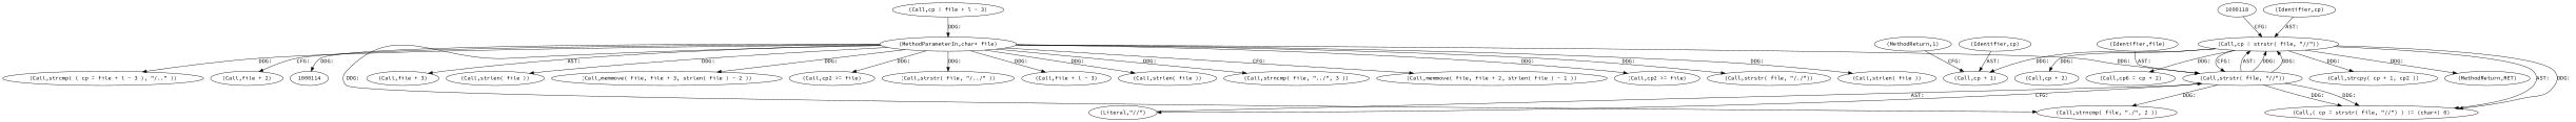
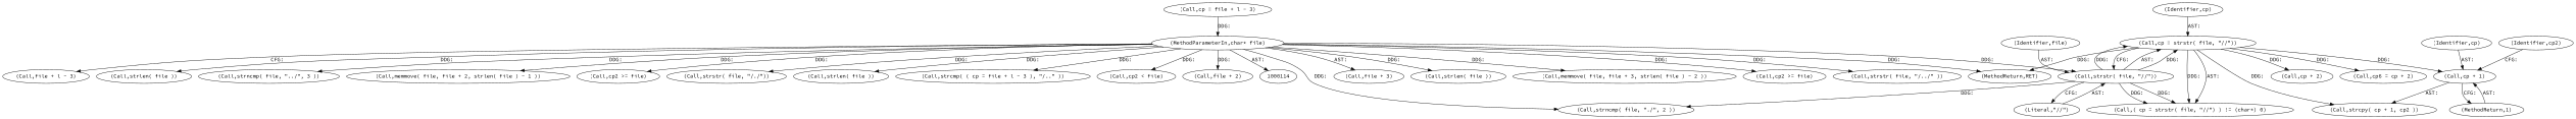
  digraph {
    fontname="Source Code Pro"
    node [fontname="Source Code Pro"]
    edge [fontname="Source Code Pro"]
    n1 [label="(Call,cp + 1)"]
    n2 [label="(Call,strcpy( cp + 1, cp2 ))"]
    n3 [label="(MethodReturn,1)"]
    n4 [label="(Call,cp = strstr( file, \"//\"))"]
    n5 [label="(Call,strstr( file, \"//\"))"]
    n6 [label="(MethodReturn,RET)"]
    n7 [label="(Call,( cp = strstr( file, \"//\") ) != (char*) 0)"]
    n8 [label="(Call,cp + 2)"]
    n9 [label="(Call,cp6 = cp + 2)"]
    n10 [label="(Call,strncmp( file, \"./\", 2 ))"]
    n11 [label="(Literal,\"//\")"]
    n12 [label="(MethodParameterIn,char* file)"]
    n13 [label="(Call,file + 3)"]
    n14 [label="(Call,strlen( file ))"]
    n15 [label="(Call,memmove( file, file + 3, strlen( file ) - 2 ))"]
    n16 [label="(Call,cp2 >= file)"]
    n17 [label="(Call,strstr( file, \"/../\" ))"]
    n18 [label="(Call,file + l - 3)"]
    n19 [label="(Call,strlen( file ))"]
    n20 [label="(Call,strncmp( file, \"../\", 3 ))"]
    n21 [label="(Call,memmove( file, file + 2, strlen( file ) - 1 ))"]
    n22 [label="(Call,cp2 >= file)"]
    n23 [label="(Call,strstr( file, \"/./\"))"]
    n24 [label="(Call,strlen( file ))"]
    n25 [label="(Call,strcmp( ( cp = file + l - 3 ), \"/..\" ))"]
+   n26 [label="(Call,cp2 < file)"]
    n27 [label="(Call,file + 2)"]
    n28 [label=1000114]
    n29 [label="(Call,cp = file + l - 3)"]
    n30 [label="(Identifier,cp)"]
    n31 [label="(Identifier,cp)"]
    n32 [label="(Identifier,file)"]
-   1000118
-   n3 -> n1 [label="CFG: "]
+   n33 [label="(Identifier,cp2)"]
+   n1 -> n2 [label="AST: "]
+   n1 -> n3 [label="CFG: "]
+   n3 -> n1 [label="AST: "]
    n4 -> n1 [label="DDG: "]
    n4 -> n2 [label="DDG: "]
    n4 -> n5 [label="CFG: "]
    n4 -> n6 [label="DDG: "]
    n4 -> n7 [label="AST: "]
    n4 -> n7 [label="DDG: "]
    n4 -> n8 [label="DDG: "]
    n4 -> n9 [label="DDG: "]
    n5 -> n4 [label="AST: "]
    n5 -> n4 [label="DDG: "]
    n5 -> n4 [label="DDG: "]
    n5 -> n7 [label="DDG: "]
    n5 -> n7 [label="DDG: "]
    n5 -> n10 [label="DDG: "]
    n5 -> n11 [label="CFG: "]
    n11 -> n5 [label="AST: "]
    n12 -> n5 [label="DDG: "]
+   n12 -> n6 [label="DDG: "]
    n12 -> n10 [label="DDG: "]
    n12 -> n13 [label="AST: "]
    n12 -> n14 [label="DDG: "]
    n12 -> n15 [label="DDG: "]
    n12 -> n16 [label="DDG: "]
    n12 -> n17 [label="DDG: "]
-   n12 -> n18 [label="DDG: "]
+   n12 -> n18 [label="CFG: "]
    n12 -> n19 [label="DDG: "]
    n12 -> n20 [label="DDG: "]
-   n12 -> n21 [label="CFG: "]
+   n12 -> n21 [label="DDG: "]
    n12 -> n22 [label="DDG: "]
    n12 -> n23 [label="DDG: "]
    n12 -> n24 [label="DDG: "]
    n12 -> n25 [label="DDG: "]
-   n12 -> n27 [label="CFG: "]
-   n12 -> n28 [label="DDG: "]
+   n12 -> n26 [label="DDG: "]
+   n12 -> n27 [label="DDG: "]
+   n12 -> n28 [label="AST: "]
    n29 -> n12 [label="DDG: "]
    n30 -> n1 [label="AST: "]
    n31 -> n4 [label="AST: "]
    n32 -> n5 [label="AST: "]
-   1000118 -> n4 [label="CFG: "]
+   n33 -> n1 [label="CFG: "]
  }
